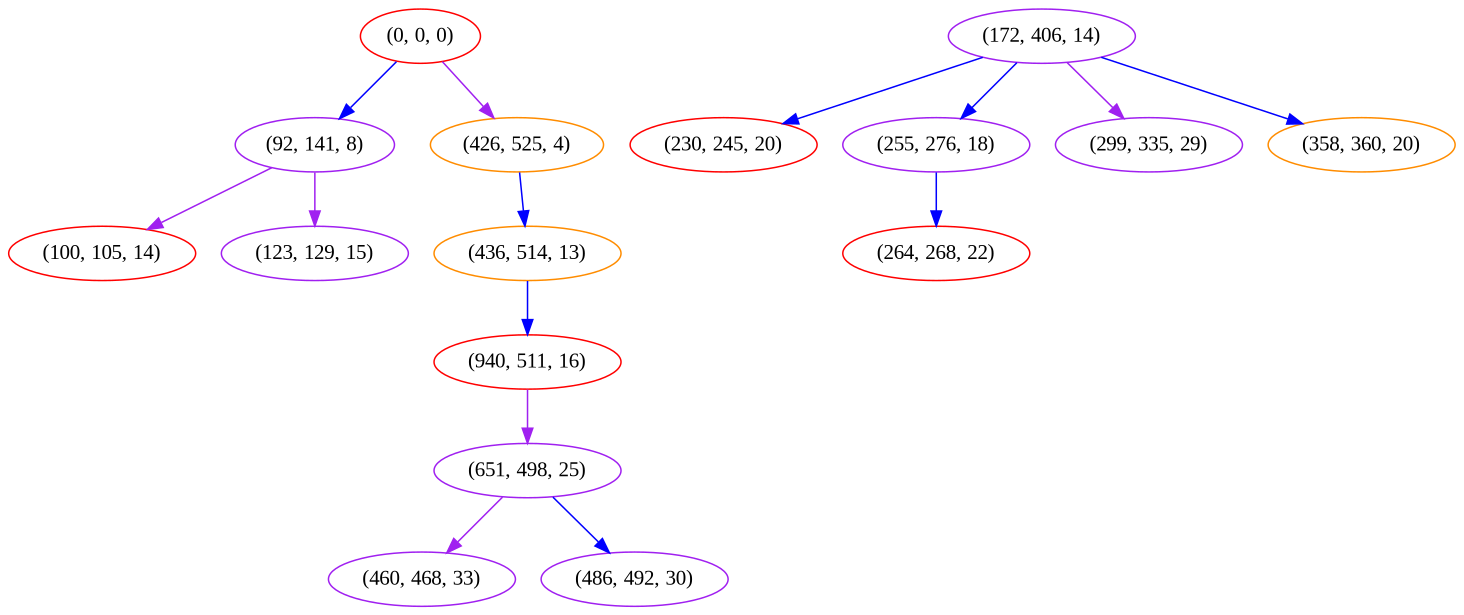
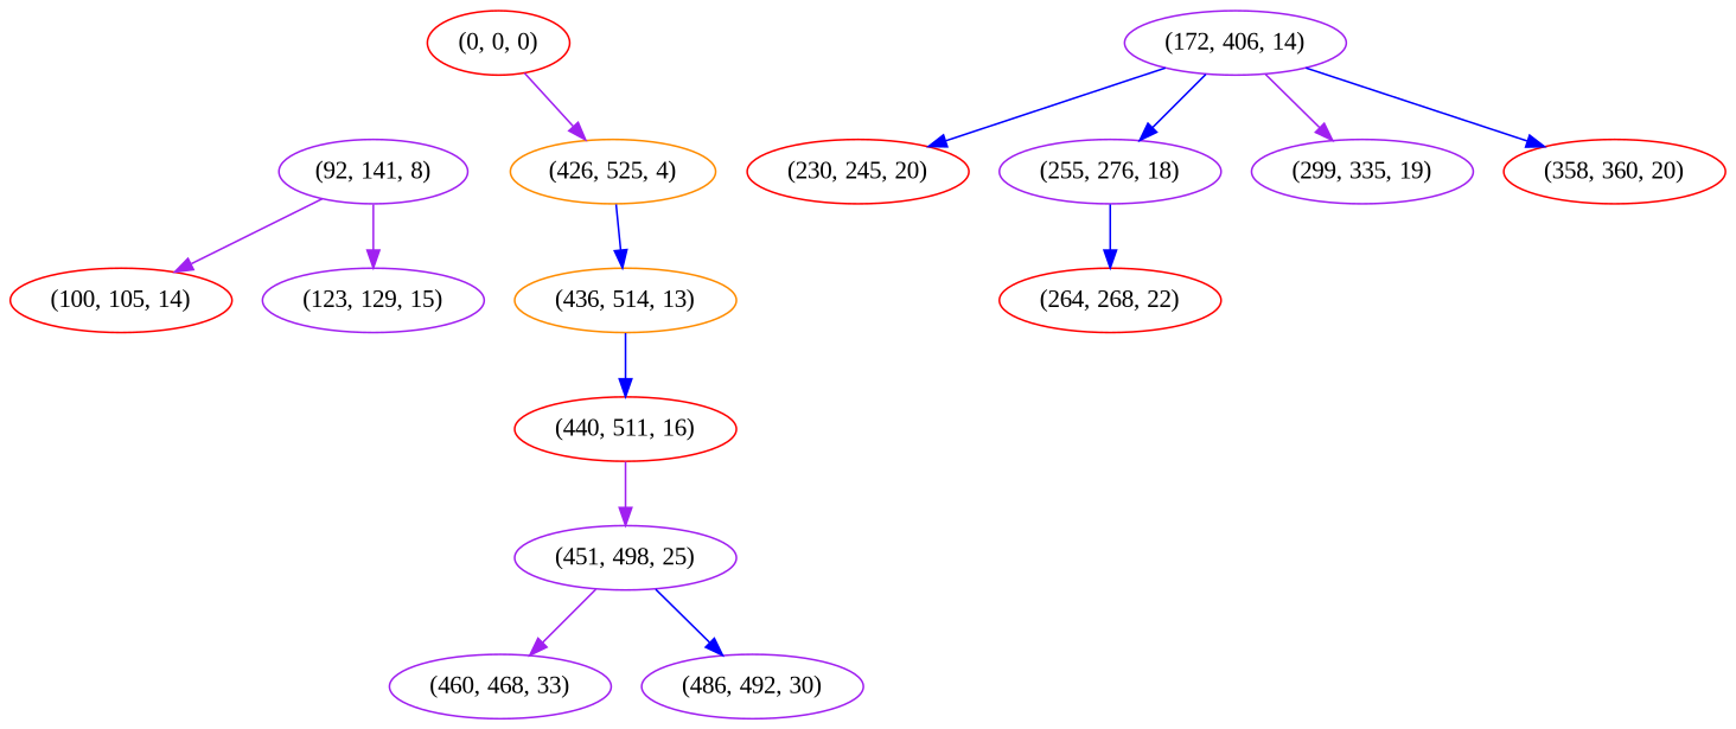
  digraph {
    fontname="Liberation Serif"
    node [color=purple fontname="Liberation Serif"]
    edge [color=blue fontname="Liberation Serif"]
    "(0, 0, 0)" [color=red]
    "(92, 141, 8)"
    "(426, 525, 4)" [color=darkorange]
    "(100, 105, 14)" [color=red]
    "(123, 129, 15)"
    "(436, 514, 13)" [color=darkorange]
    "(230, 245, 20)" [color=red]
    "(172, 406, 14)"
    "(255, 276, 18)"
-   "(299, 335, 19)" [label="(299, 335, 29)"]
-   "(358, 360, 20)" [color=darkorange]
+   "(299, 335, 19)"
+   "(358, 360, 20)" [color=red]
    "(264, 268, 22)" [color=red]
-   "(440, 511, 16)" [color=red label="(940, 511, 16)"]
-   "(451, 498, 25)" [label="(651, 498, 25)"]
+   "(440, 511, 16)" [color=red]
+   "(451, 498, 25)"
    "(460, 468, 33)"
    "(486, 492, 30)"
-   "(0, 0, 0)" -> "(92, 141, 8)"
    "(0, 0, 0)" -> "(426, 525, 4)" [color=purple]
    "(92, 141, 8)" -> "(100, 105, 14)" [color=purple]
    "(92, 141, 8)" -> "(123, 129, 15)" [color=purple]
    "(426, 525, 4)" -> "(436, 514, 13)"
    "(436, 514, 13)" -> "(440, 511, 16)"
    "(172, 406, 14)" -> "(230, 245, 20)"
    "(172, 406, 14)" -> "(255, 276, 18)"
    "(172, 406, 14)" -> "(299, 335, 19)" [color=purple]
    "(172, 406, 14)" -> "(358, 360, 20)"
    "(255, 276, 18)" -> "(264, 268, 22)"
    "(440, 511, 16)" -> "(451, 498, 25)" [color=purple]
    "(451, 498, 25)" -> "(460, 468, 33)" [color=purple]
    "(451, 498, 25)" -> "(486, 492, 30)"
  }
